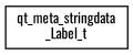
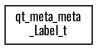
  digraph {
    rankdir=LR
    fontname=Oswald
-   n1 [color=black fillcolor=white fontname=Oswald fontsize=10 height=0.2 label="qt_meta_stringdata\l_Label_t" shape=record style=filled width=0.4]
+   n1 [color=black fillcolor=white fontname=Oswald fontsize=10 height=0.2 label="qt_meta_meta\l_Label_t" shape=record style=filled width=0.4]
  }
